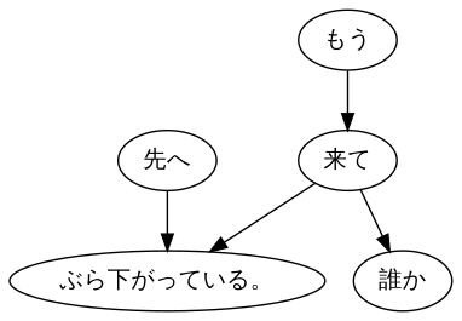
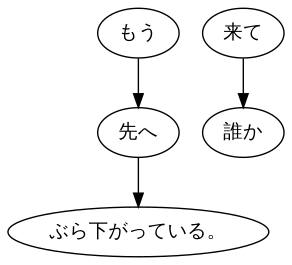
  digraph {
    n1 [label="ぶら下がっている。"]
    n2 [label="もう"]
    n3 [label="来て"]
    n4 [label="誰か"]
    n5 [label="先へ"]
-   n2 -> n3
-   n3 -> n1
+   n2 -> n5
    n3 -> n4
    n5 -> n1
  }
